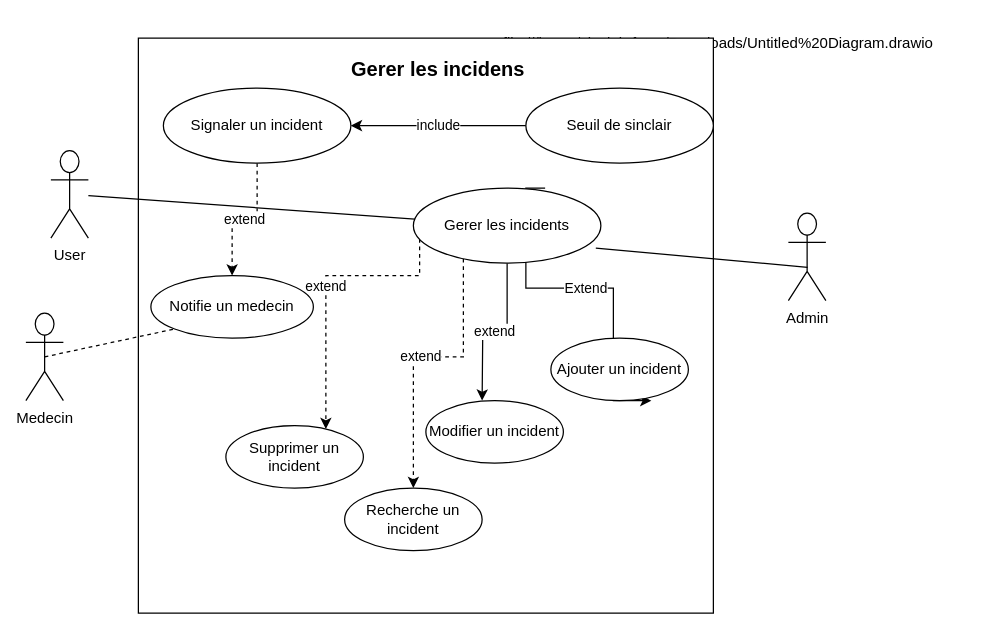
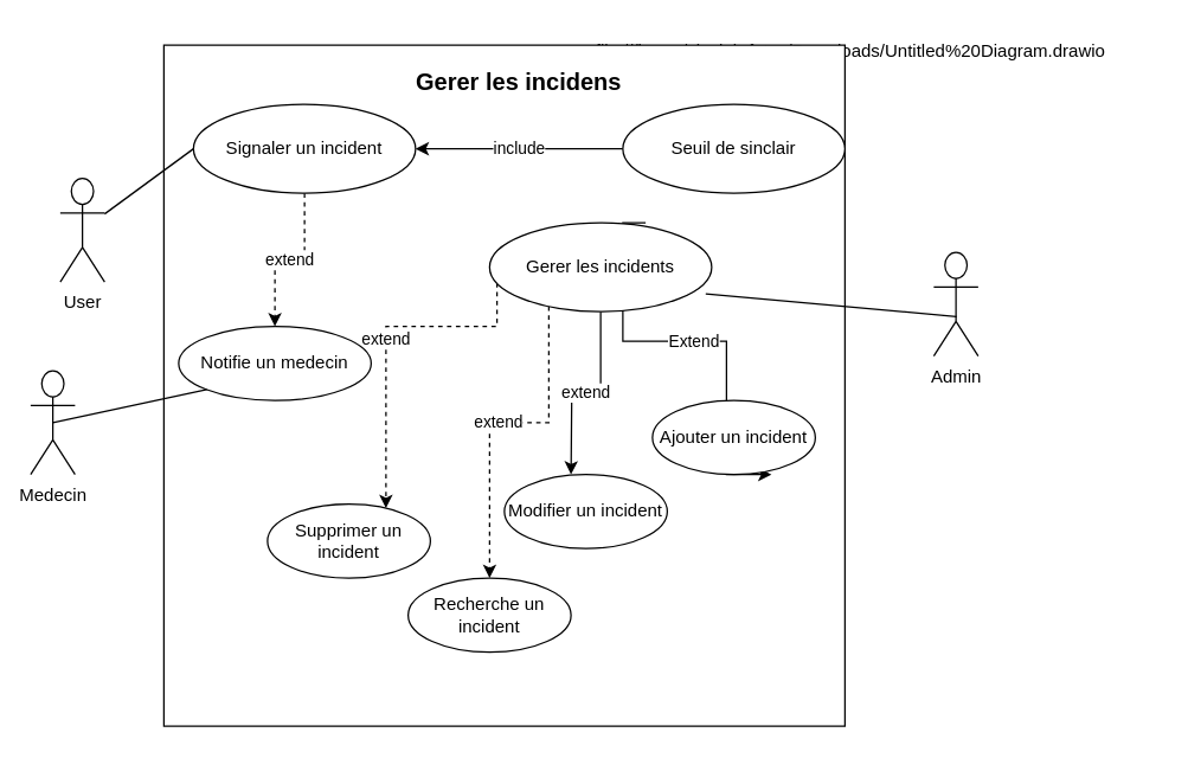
  <mxCell id="0" />
  <mxCell id="1" parent="0" />
  <mxCell id="2" value="file:///home/sinclair-fotso/Downloads/Untitled%20Diagram.drawio" style="text;whiteSpace=wrap;html=1;" parent="1" vertex="1"><mxGeometry x="400" y="20" width="380" height="40" as="geometry" /></mxCell>
  <mxCell id="3" value="" style="whiteSpace=wrap;html=1;aspect=fixed;" vertex="1" parent="1"><mxGeometry x="110" y="30" width="460" height="460" as="geometry" /></mxCell>
  <mxCell id="4" value="&lt;b&gt;&lt;font style=&quot;font-size: 16px;&quot;&gt;Gerer les incidens&lt;/font&gt;&lt;/b&gt;" style="text;strokeColor=none;align=center;fillColor=none;html=1;verticalAlign=middle;whiteSpace=wrap;rounded=0;" vertex="1" parent="1"><mxGeometry x="270" y="40" width="160" height="30" as="geometry" /></mxCell>
  <mxCell id="5" value="Medecin" style="shape=umlActor;verticalLabelPosition=bottom;verticalAlign=top;html=1;outlineConnect=0;" vertex="1" parent="1"><mxGeometry x="20" y="250" width="30" height="70" as="geometry" /></mxCell>
  <mxCell id="6" value="User" style="shape=umlActor;verticalLabelPosition=bottom;verticalAlign=top;html=1;outlineConnect=0;" vertex="1" parent="1"><mxGeometry x="40" y="120" width="30" height="70" as="geometry" /></mxCell>
  <mxCell id="7" value="Admin" style="shape=umlActor;verticalLabelPosition=bottom;verticalAlign=top;html=1;outlineConnect=0;" vertex="1" parent="1"><mxGeometry x="630" y="170" width="30" height="70" as="geometry" /></mxCell>
  <mxCell id="8" value="extend" style="edgeStyle=orthogonalEdgeStyle;rounded=0;orthogonalLoop=1;jettySize=auto;html=1;" edge="1" parent="1" source="25"><mxGeometry relative="1" as="geometry"><mxPoint x="405" y="180" as="sourcePoint" /><mxPoint x="385" y="320" as="targetPoint" /></mxGeometry></mxCell>
  <mxCell id="9" value="Extend" style="edgeStyle=orthogonalEdgeStyle;rounded=0;orthogonalLoop=1;jettySize=auto;html=1;" edge="1" parent="1"><mxGeometry relative="1" as="geometry"><mxPoint x="435.4" y="150" as="sourcePoint" /><mxPoint x="520.4" y="320" as="targetPoint" /><Array as="points"><mxPoint x="420" y="150" /><mxPoint x="420" y="230" /><mxPoint x="490" y="230" /><mxPoint x="490" y="320" /></Array></mxGeometry></mxCell>
  <mxCell id="10" value="extend" style="edgeStyle=orthogonalEdgeStyle;rounded=0;orthogonalLoop=1;jettySize=auto;html=1;entryX=0.5;entryY=0;entryDx=0;entryDy=0;dashed=1;" edge="1" parent="1" source="25" target="14"><mxGeometry relative="1" as="geometry"><Array as="points"><mxPoint x="370" y="285" /><mxPoint x="330" y="285" /></Array></mxGeometry></mxCell>
  <mxCell id="11" value="extend" style="edgeStyle=orthogonalEdgeStyle;rounded=0;orthogonalLoop=1;jettySize=auto;html=1;dashed=1;" edge="1" parent="1" source="25" target="17"><mxGeometry relative="1" as="geometry"><Array as="points"><mxPoint x="335" y="150" /><mxPoint x="335" y="220" /><mxPoint x="260" y="220" /></Array></mxGeometry></mxCell>
  <mxCell id="12" value="" style="endArrow=none;html=1;rounded=0;exitX=0.973;exitY=0.8;exitDx=0;exitDy=0;exitPerimeter=0;" edge="1" parent="1" source="25"><mxGeometry width="50" height="50" relative="1" as="geometry"><mxPoint x="420" y="140" as="sourcePoint" /><mxPoint x="645.4" y="213.321" as="targetPoint" /></mxGeometry></mxCell>
- <mxCell id="13" value="" style="endArrow=none;html=1;rounded=0;" edge="1" parent="1" source="6" target="25"><mxGeometry width="50" height="50" relative="1" as="geometry"><mxPoint x="60" y="286" as="sourcePoint" /><mxPoint x="256" y="173" as="targetPoint" /></mxGeometry></mxCell>
+ <mxCell id="13" value="" style="endArrow=none;html=1;rounded=0;entryX=0;entryY=0.5;entryDx=0;entryDy=0;" edge="1" parent="1" source="6" target="19"><mxGeometry width="50" height="50" relative="1" as="geometry"><mxPoint x="60" y="286" as="sourcePoint" /><mxPoint x="256" y="173" as="targetPoint" /></mxGeometry></mxCell>
  <mxCell id="14" value="Recherche un incident" style="ellipse;whiteSpace=wrap;html=1;" vertex="1" parent="1"><mxGeometry x="275" y="390" width="110" height="50" as="geometry" /></mxCell>
  <mxCell id="15" value="Modifier un incident" style="ellipse;whiteSpace=wrap;html=1;" vertex="1" parent="1"><mxGeometry x="340" y="320" width="110" height="50" as="geometry" /></mxCell>
  <mxCell id="16" value="Ajouter un incident" style="ellipse;whiteSpace=wrap;html=1;" vertex="1" parent="1"><mxGeometry x="440" y="270" width="110" height="50" as="geometry" /></mxCell>
  <mxCell id="17" value="Supprimer un incident" style="ellipse;whiteSpace=wrap;html=1;" vertex="1" parent="1"><mxGeometry x="180" y="340" width="110" height="50" as="geometry" /></mxCell>
  <mxCell id="18" value="extend" style="edgeStyle=orthogonalEdgeStyle;rounded=0;orthogonalLoop=1;jettySize=auto;html=1;entryX=0.5;entryY=0;entryDx=0;entryDy=0;dashed=1;" edge="1" parent="1" source="19" target="20"><mxGeometry relative="1" as="geometry" /></mxCell>
  <mxCell id="19" value="Signaler un incident" style="ellipse;whiteSpace=wrap;html=1;" vertex="1" parent="1"><mxGeometry x="130" y="70" width="150" height="60" as="geometry" /></mxCell>
  <mxCell id="20" value="Notifie un medecin" style="ellipse;whiteSpace=wrap;html=1;" vertex="1" parent="1"><mxGeometry x="120" y="220" width="130" height="50" as="geometry" /></mxCell>
- <mxCell id="21" value="" style="endArrow=none;html=1;rounded=0;exitX=0.5;exitY=0.5;exitDx=0;exitDy=0;exitPerimeter=0;entryX=0;entryY=1;entryDx=0;entryDy=0;dashed=1;" edge="1" parent="1" source="5" target="20"><mxGeometry width="50" height="50" relative="1" as="geometry"><mxPoint x="20" y="263" as="sourcePoint" /><mxPoint x="155" y="240" as="targetPoint" /></mxGeometry></mxCell>
+ <mxCell id="21" value="" style="endArrow=none;html=1;rounded=0;exitX=0.5;exitY=0.5;exitDx=0;exitDy=0;exitPerimeter=0;entryX=0;entryY=1;entryDx=0;entryDy=0;" edge="1" parent="1" source="5" target="20"><mxGeometry width="50" height="50" relative="1" as="geometry"><mxPoint x="20" y="263" as="sourcePoint" /><mxPoint x="155" y="240" as="targetPoint" /></mxGeometry></mxCell>
  <mxCell id="22" value="include" style="edgeStyle=orthogonalEdgeStyle;rounded=0;orthogonalLoop=1;jettySize=auto;html=1;" edge="1" parent="1" source="23" target="19"><mxGeometry relative="1" as="geometry" /></mxCell>
  <mxCell id="23" value="Seuil de sinclair" style="ellipse;whiteSpace=wrap;html=1;" vertex="1" parent="1"><mxGeometry x="420" y="70" width="150" height="60" as="geometry" /></mxCell>
  <mxCell id="24" value="" style="edgeStyle=orthogonalEdgeStyle;rounded=0;orthogonalLoop=1;jettySize=auto;html=1;" edge="1" parent="1" target="25"><mxGeometry relative="1" as="geometry"><mxPoint x="405" y="180" as="sourcePoint" /><mxPoint x="385" y="320" as="targetPoint" /></mxGeometry></mxCell>
  <mxCell id="25" value="Gerer les incidents" style="ellipse;whiteSpace=wrap;html=1;" vertex="1" parent="1"><mxGeometry x="330" y="150" width="150" height="60" as="geometry" /></mxCell>
